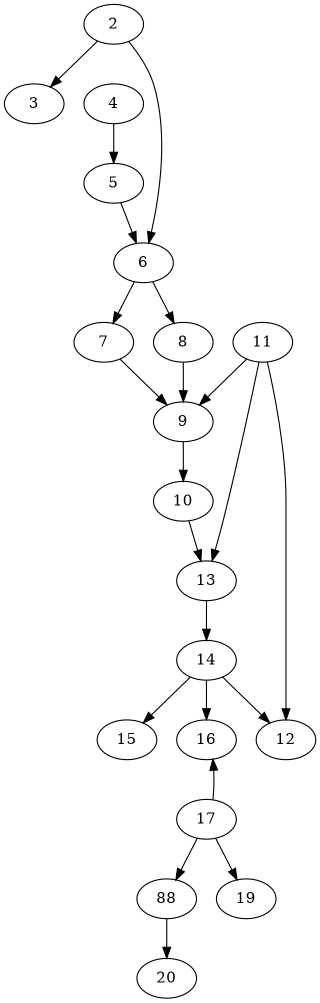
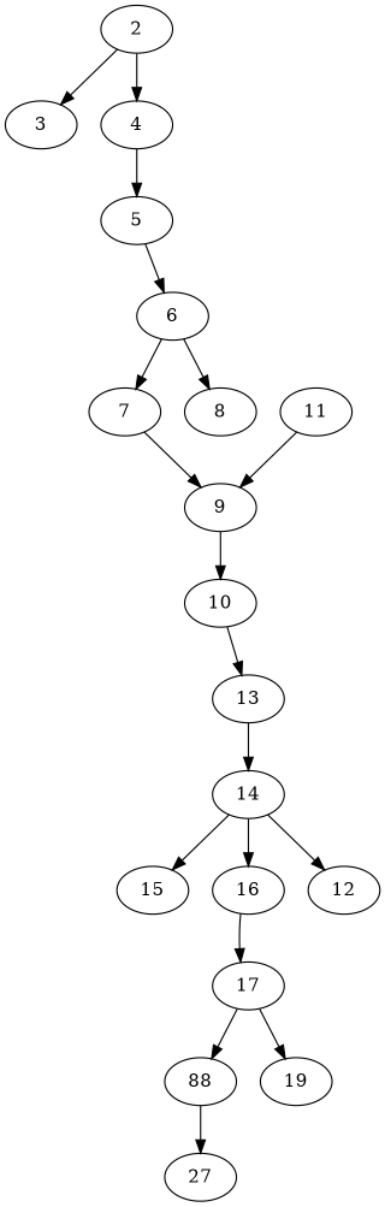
  digraph {
    node [alpha=0.15]
    2 [expect_size=30739456]
    3 [alpha=0.16 expect_size=42356736]
    4 [alpha=0.02 expect_size=8973312]
    5 [alpha=0.06 expect_size=25102336]
    6 [alpha=0.12 expect_size=48422912]
    7 [alpha=0.19 expect_size=8334336]
    8 [alpha=0.07 expect_size=24070144]
    9 [alpha=0.14 expect_size=13047808]
    10 [alpha=0.09 expect_size=47278080]
    13 [expect_size=50031616]
    11 [alpha=0.19 expect_size=31919104]
    12 [alpha=0.00 expect_size=15690752]
    14 [alpha=0.03 expect_size=41765888]
    15 [expect_size=46807040]
    16 [alpha=0.18 expect_size=13677568]
    17 [expect_size=41015296]
    n17 [alpha=0.06 expect_size=38573056 label=88]
    19 [expect_size=8212480]
-   20 [alpha=0.07 expect_size=40279040]
+   20 [alpha=0.07 expect_size=40279040 label=27]
    2 -> 3
-   2 -> 6
+   2 -> 4
    4 -> 5
    5 -> 6
    6 -> 7
    6 -> 8
    7 -> 9
-   8 -> 9
    9 -> 10
    10 -> 13
    13 -> 14
    11 -> 9
-   11 -> 13
-   11 -> 12
    14 -> 12
    14 -> 15
    14 -> 16
-   17 -> 16
+   16 -> 17
    17 -> n17
    17 -> 19
    n17 -> 20
  }
